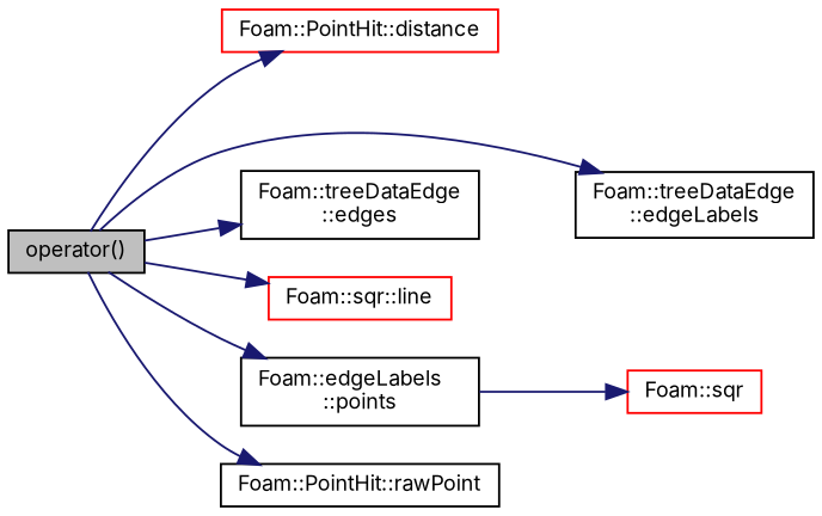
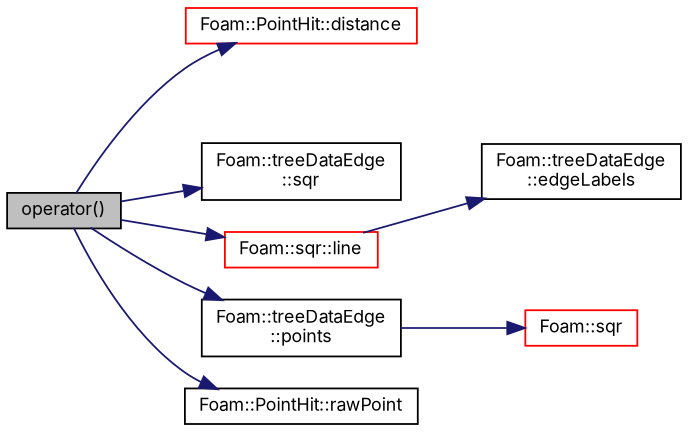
  digraph {
    fontname=Inter
    rankdir=LR
    node [color=black fontname=Inter fontsize=10 shape=record]
    edge [color=midnightblue fontname=Inter fontsize=10 labelfontname=Helvetica labelfontsize=10 style=solid]
    n1 [fillcolor=grey75 fontcolor=black height=0.2 label="operator()" style=filled width=0.4]
    n2 [color=red height=0.2 label="Foam::PointHit::distance" width=0.4]
    n3 [height=0.2 label="Foam::treeDataEdge\l::edgeLabels" width=0.4]
-   n4 [height=0.2 label="Foam::treeDataEdge\l::edges" width=0.4]
+   n4 [height=0.2 label="Foam::treeDataEdge\l::sqr" width=0.4]
    n5 [color=red height=0.2 label="Foam::sqr::line" width=0.4]
-   n6 [height=0.2 label="Foam::edgeLabels\l::points" width=0.4]
+   n6 [height=0.2 label="Foam::treeDataEdge\l::points" width=0.4]
    n7 [height=0.2 label="Foam::PointHit::rawPoint" width=0.4]
    n8 [color=red height=0.2 label="Foam::sqr" width=0.4]
    n1 -> n2
-   n1 -> n3
+   n5 -> n3
    n1 -> n4
    n1 -> n5
    n1 -> n6
    n1 -> n7
    n6 -> n8
  }
